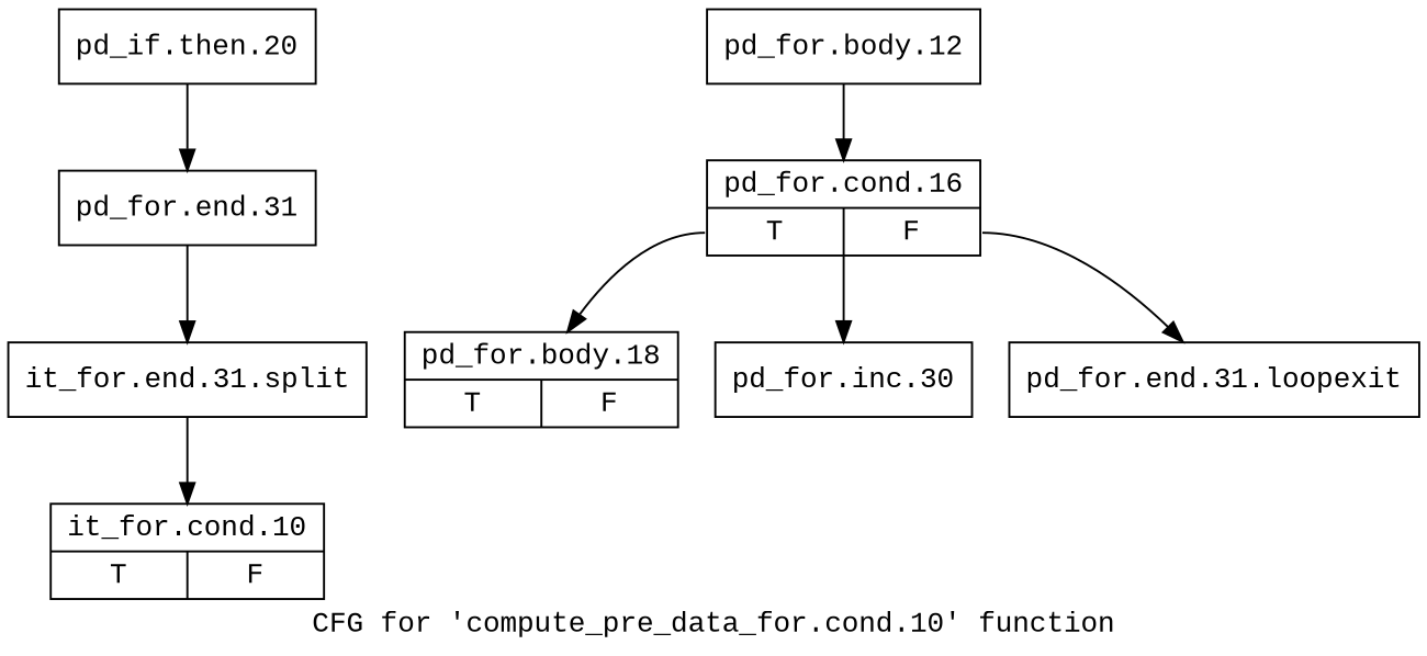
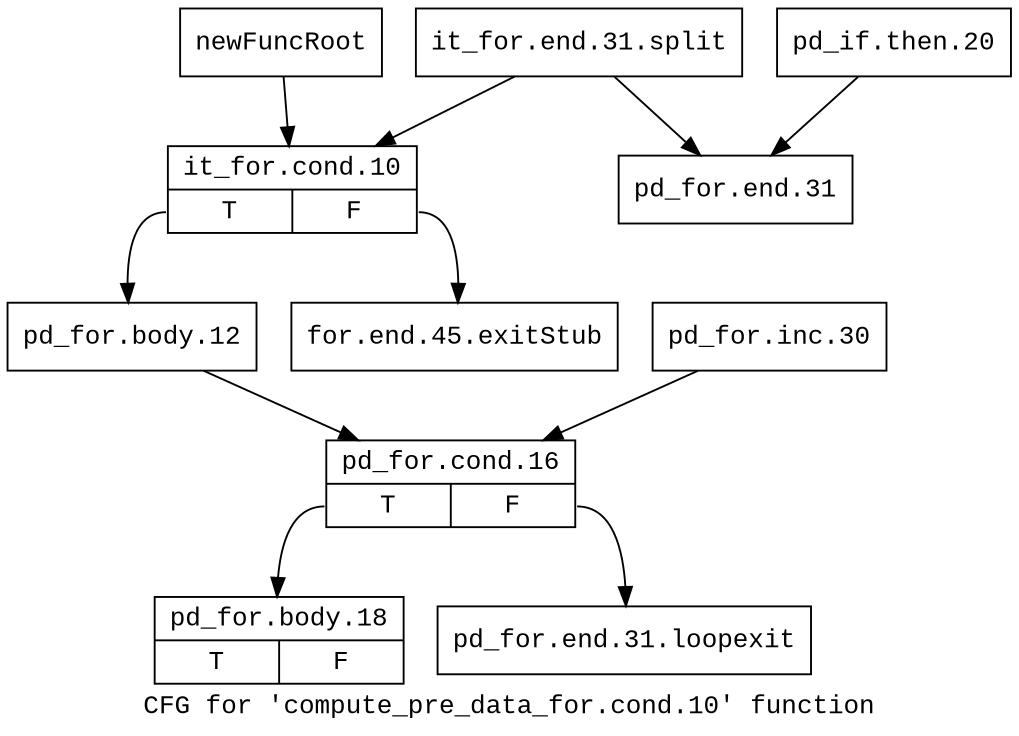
  digraph {
    fontname="Liberation Mono"
    label="CFG for 'compute_pre_data_for.cond.10' function"
    node [fontname="Liberation Mono" shape=record]
    edge [fontname="Liberation Mono"]
+   n1 [label="{newFuncRoot}"]
    n2 [label="{it_for.cond.10|{<s0>T|<s1>F}}"]
+   n3 [label="{for.end.45.exitStub}"]
    n4 [label="{pd_for.body.12}"]
    n5 [label="{pd_for.cond.16|{<s0>T|<s1>F}}"]
    n6 [label="{pd_for.body.18|{<s0>T|<s1>F}}"]
    n7 [label="{pd_for.end.31.loopexit}"]
    n8 [label="{pd_if.then.20}"]
    n9 [label="{pd_for.end.31}"]
    n10 [label="{pd_for.inc.30}"]
    n11 [label="{it_for.end.31.split}"]
+   n1 -> n2
+   n2 -> n3 [tailport=s1]
+   n2 -> n4 [tailport=s0]
    n4 -> n5
    n5 -> n6 [tailport=s0]
    n5 -> n7 [tailport=s1]
    n8 -> n9
-   n9 -> n11
-   n5 -> n10
+   n11 -> n9
+   n10 -> n5
    n11 -> n2
  }
